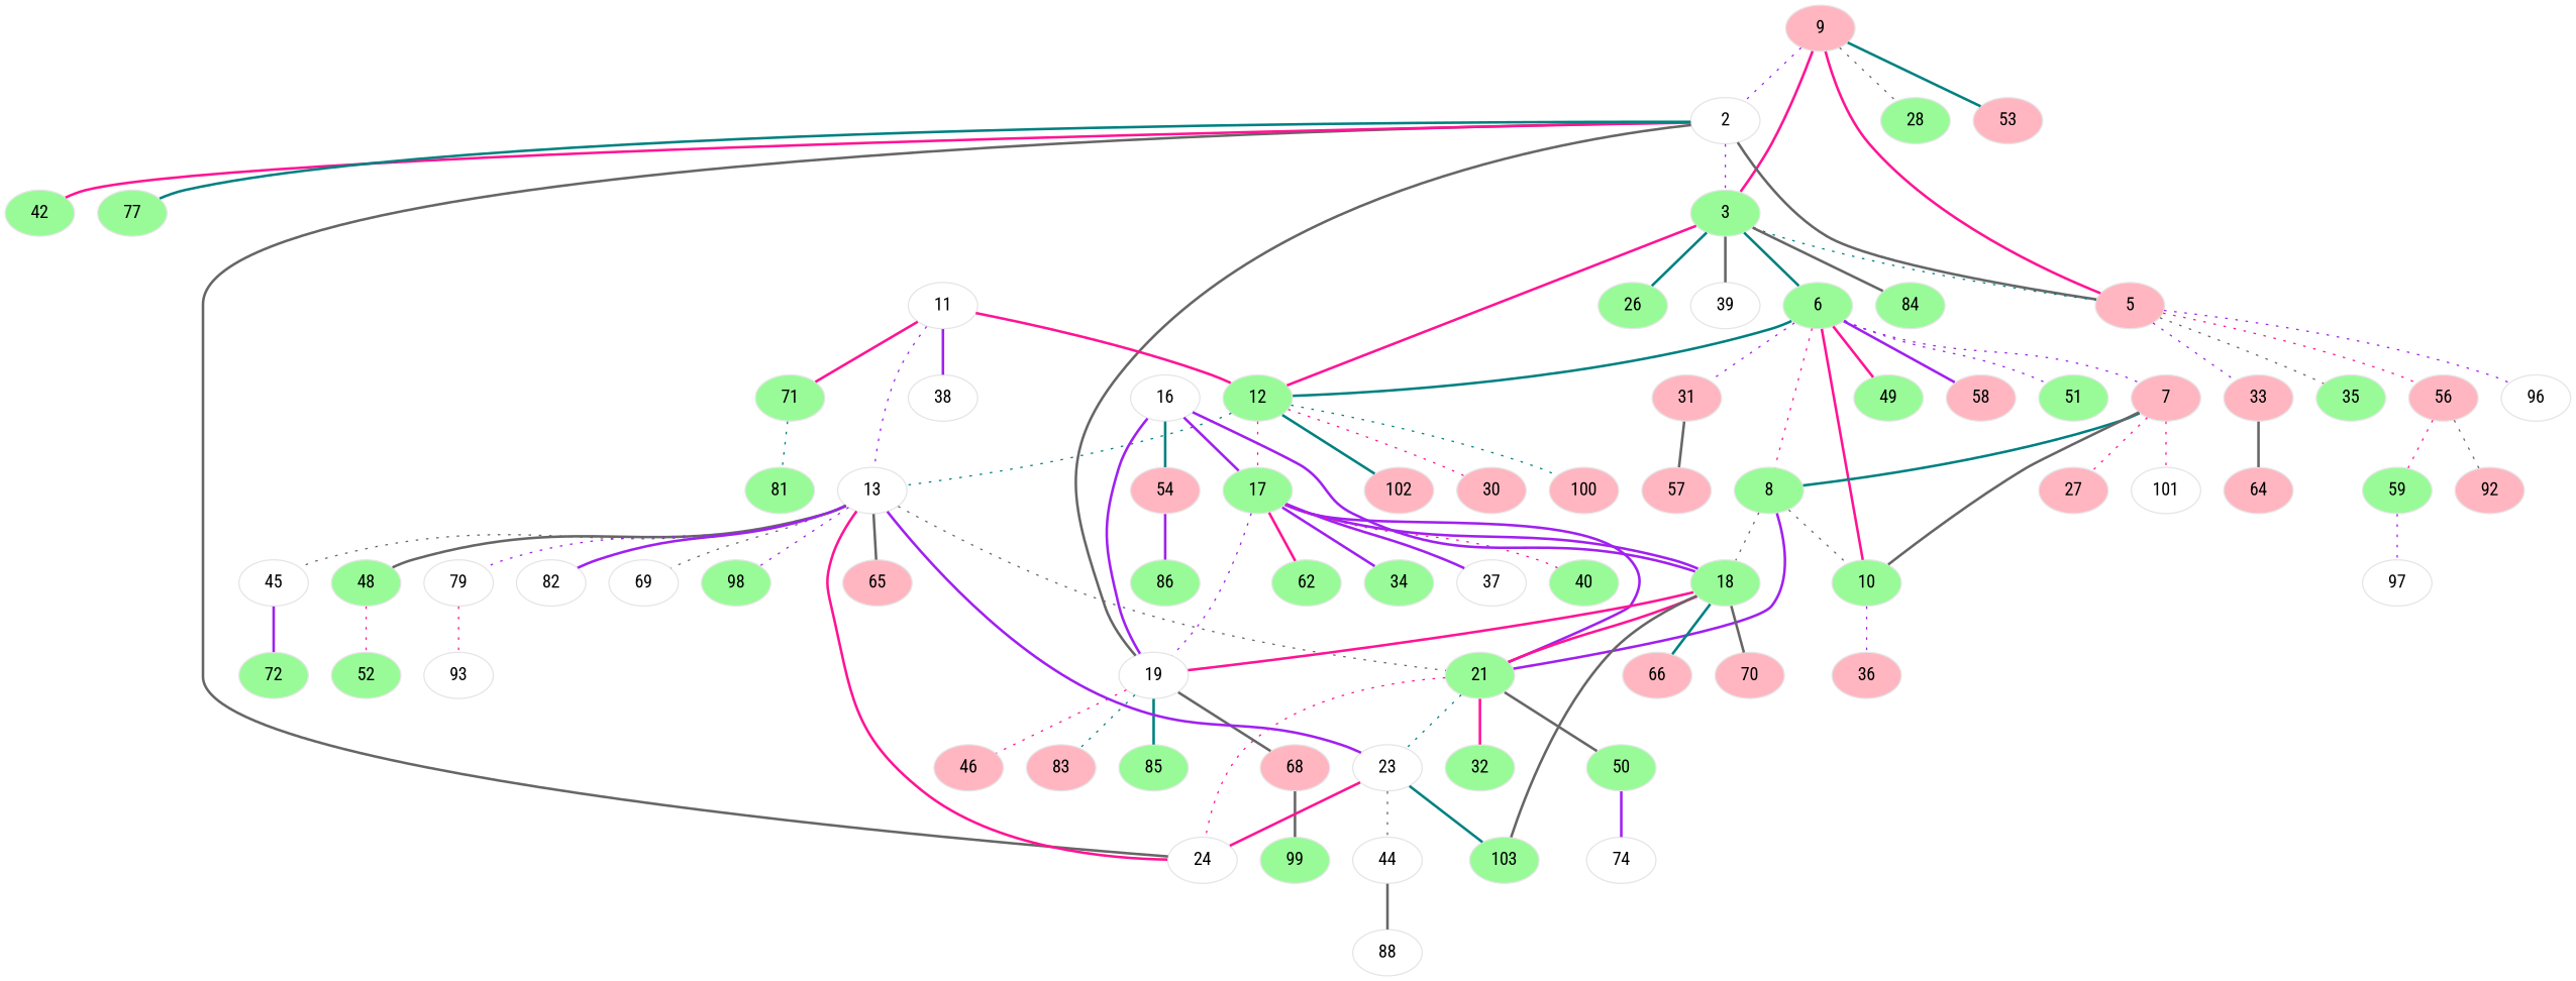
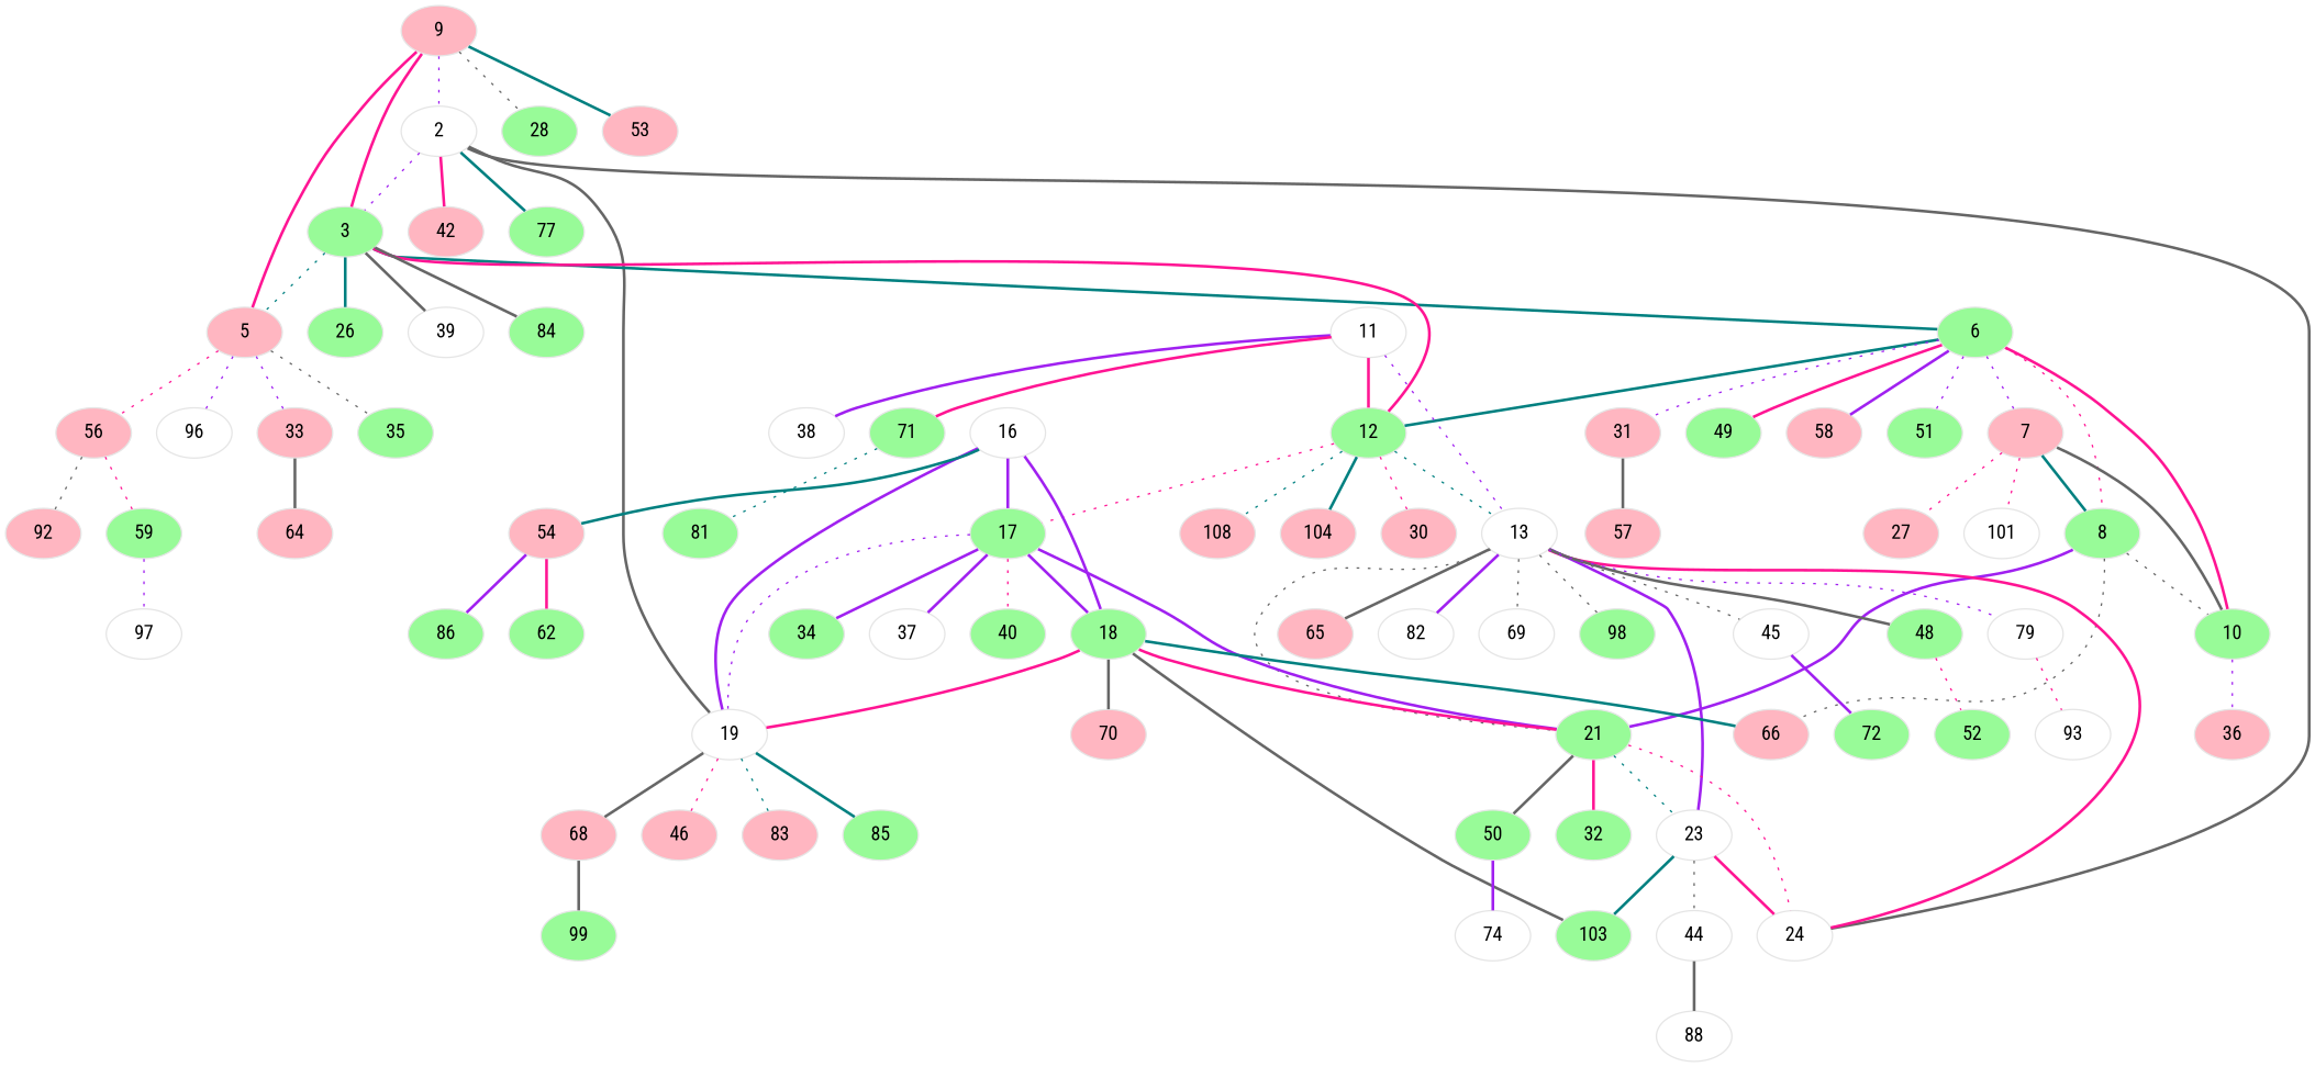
  graph {
    fontname="Roboto Condensed"
    node [color=gray90 fillcolor=palegreen fontname="Roboto Condensed" style=filled]
    edge [color=purple fontname="Roboto Condensed" style=bold]
    n1 [fillcolor=lightpink label=9 super="+60"]
    2 [fillcolor=white super="+4"]
    3 [super="+76"]
    5 [fillcolor=lightpink super="+69"]
    28 [super="+63"]
    53 [fillcolor=lightpink super="+73"]
    19 [fillcolor=white super="+51"]
    24 [fillcolor=white super="+95"]
-   42
+   42 [fillcolor=lightpink]
    77
    6 [super="+9"]
    12 [super="+15"]
    26
    39 [fillcolor=white]
    84
    33 [fillcolor=lightpink super="+41"]
    35
    56 [fillcolor=lightpink]
    96 [fillcolor=white]
    46 [fillcolor=lightpink]
    68 [fillcolor=lightpink super="+87"]
    83 [fillcolor=lightpink]
    85
    7 [fillcolor=lightpink super="+75"]
    8
    10 [super="+94"]
    31 [fillcolor=lightpink super="+80"]
    49
    58 [fillcolor=lightpink]
    n30 [label=51]
    13 [fillcolor=white super="+22"]
    17 [super="+20"]
    30 [fillcolor=lightpink]
-   100 [fillcolor=lightpink]
-   102 [fillcolor=lightpink]
+   100 [fillcolor=lightpink label=108]
+   102 [fillcolor=lightpink label=104]
    64 [fillcolor=lightpink]
    59
    92 [fillcolor=lightpink]
    27 [fillcolor=lightpink super="+29"]
    101 [fillcolor=white]
    18 [super="+55"]
    21 [super="+47"]
    36 [fillcolor=lightpink]
    57 [fillcolor=lightpink]
    66 [fillcolor=lightpink]
    70 [fillcolor=lightpink]
    103
    23 [fillcolor=white super="+25"]
    32
    50
    11 [fillcolor=white super="+14"]
    38 [fillcolor=white super="+67"]
    71
    45 [fillcolor=white super="+91"]
    48 [super="+90"]
    65 [fillcolor=lightpink]
    79 [fillcolor=white]
    82 [fillcolor=white]
    n59 [fillcolor=white label=69]
    98
    81
    34
    37 [fillcolor=white]
    40
    62
    44 [fillcolor=white]
    72
    52 [super="+78"]
    93 [fillcolor=white]
    16 [fillcolor=white super="+43"]
    54 [fillcolor=lightpink]
    86
    99
    74 [fillcolor=white]
    88 [fillcolor=white]
    97 [fillcolor=white]
    n1 -- 2 [style=dotted weight=2]
    n1 -- 3 [color=deeppink]
    n1 -- 5 [color=deeppink]
    n1 -- 28 [color=gray40 style=dotted]
    n1 -- 53 [color=teal]
    2 -- 3 [style=dotted weight=2]
-   2 -- 5 [color=gray40 weight=2]
    2 -- 19 [color=gray40]
    2 -- 24 [color=gray40]
    2 -- 42 [color=deeppink]
    2 -- 77 [color=teal]
    3 -- 5 [color=teal style=dotted]
    3 -- 6 [color=teal]
    3 -- 12 [color=deeppink]
    3 -- 26 [color=teal]
    3 -- 39 [color=gray40]
    3 -- 84 [color=gray40]
    5 -- 33 [style=dotted]
    5 -- 35 [color=gray40 style=dotted]
    5 -- 56 [color=deeppink style=dotted]
    5 -- 96 [style=dotted]
    19 -- 46 [color=deeppink style=dotted]
    19 -- 68 [color=gray40]
    19 -- 83 [color=teal style=dotted]
    19 -- 85 [color=teal]
    6 -- 12 [color=teal]
    6 -- 7 [style=dotted weight=2]
    6 -- 8 [color=deeppink style=dotted weight=2]
    6 -- 10 [color=deeppink weight=2]
    6 -- 31 [style=dotted]
    6 -- 49 [color=deeppink]
    6 -- 58
    6 -- n30 [style=dotted]
    12 -- 13 [color=teal style=dotted weight=2]
    12 -- 17 [color=deeppink style=dotted]
    12 -- 30 [color=deeppink style=dotted]
    12 -- 100 [color=teal style=dotted]
    12 -- 102 [color=teal]
    33 -- 64 [color=gray40]
    56 -- 59 [color=deeppink style=dotted]
    56 -- 92 [color=gray40 style=dotted]
    68 -- 99 [color=gray40]
    7 -- 8 [color=teal]
    7 -- 10 [color=gray40]
    7 -- 27 [color=deeppink style=dotted]
    7 -- 101 [color=deeppink style=dotted]
    8 -- 10 [color=gray40 style=dotted]
-   8 -- 18 [color=gray40 style=dotted]
+   8 -- 66 [color=gray40 style=dotted]
    8 -- 21
    10 -- 36 [style=dotted]
    31 -- 57 [color=gray40]
    13 -- 24 [color=deeppink]
    13 -- 21 [color=gray40 style=dotted]
    13 -- 23 [weight=2]
    13 -- 45 [color=gray40 style=dotted]
    13 -- 48 [color=gray40]
    13 -- 65 [color=gray40]
    13 -- 79 [style=dotted]
    13 -- 82
    13 -- n59 [color=gray40 style=dotted]
-   13 -- 98 [style=dotted]
+   13 -- 98 [color=gray40 style=dotted]
    17 -- 19 [style=dotted weight=2]
    17 -- 18 [weight=2]
    17 -- 21
    17 -- 34
    17 -- 37
    17 -- 40 [color=deeppink style=dotted]
-   17 -- 62 [color=deeppink]
+   54 -- 62 [color=deeppink]
    59 -- 97 [style=dotted]
    18 -- 19 [color=deeppink]
    18 -- 21 [color=deeppink]
    18 -- 66 [color=teal]
    18 -- 70 [color=gray40]
    18 -- 103 [color=gray40]
    21 -- 24 [color=deeppink style=dotted]
    21 -- 23 [color=teal style=dotted weight=2]
    21 -- 32 [color=deeppink]
    21 -- 50 [color=gray40]
    23 -- 24 [color=deeppink weight=2]
    23 -- 103 [color=teal]
    23 -- 44 [color=gray40 style=dotted]
    50 -- 74
    11 -- 12 [color=deeppink weight=4]
    11 -- 13 [style=dotted weight=2]
    11 -- 38
    11 -- 71 [color=deeppink]
    71 -- 81 [color=teal style=dotted]
    45 -- 72
    48 -- 52 [color=deeppink style=dotted]
    79 -- 93 [color=deeppink style=dotted]
    44 -- 88 [color=gray40]
    16 -- 19
    16 -- 17 [weight=2]
    16 -- 18
    16 -- 54 [color=teal]
    54 -- 86
  }
